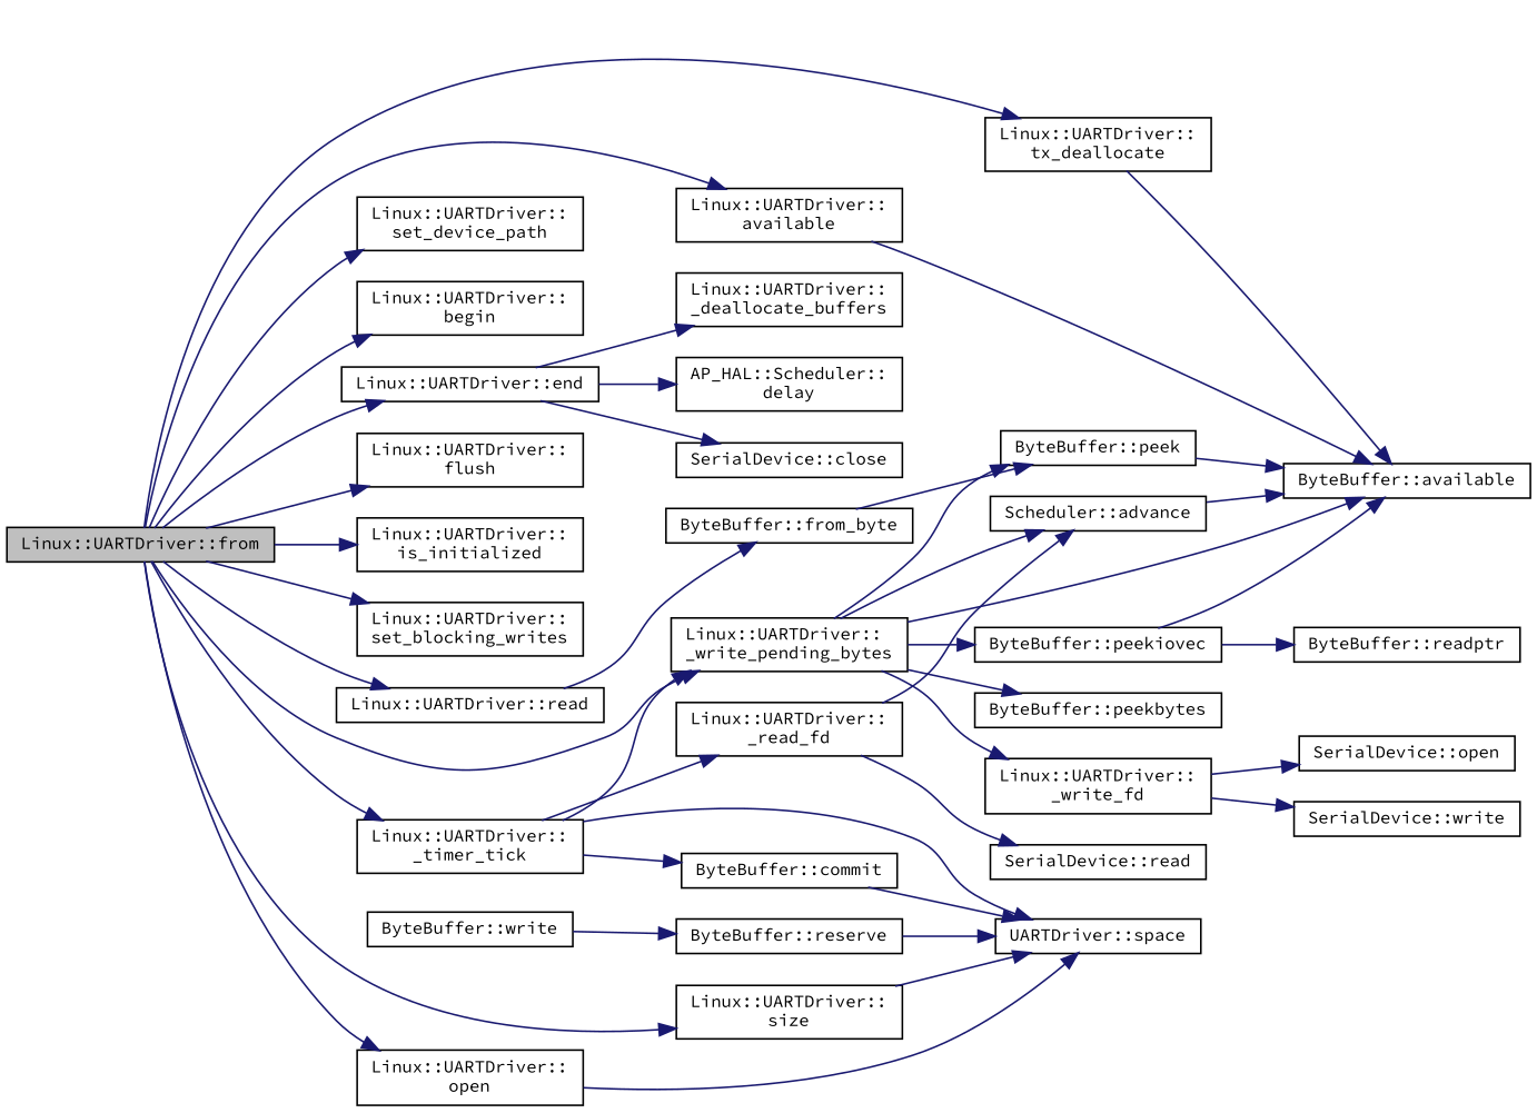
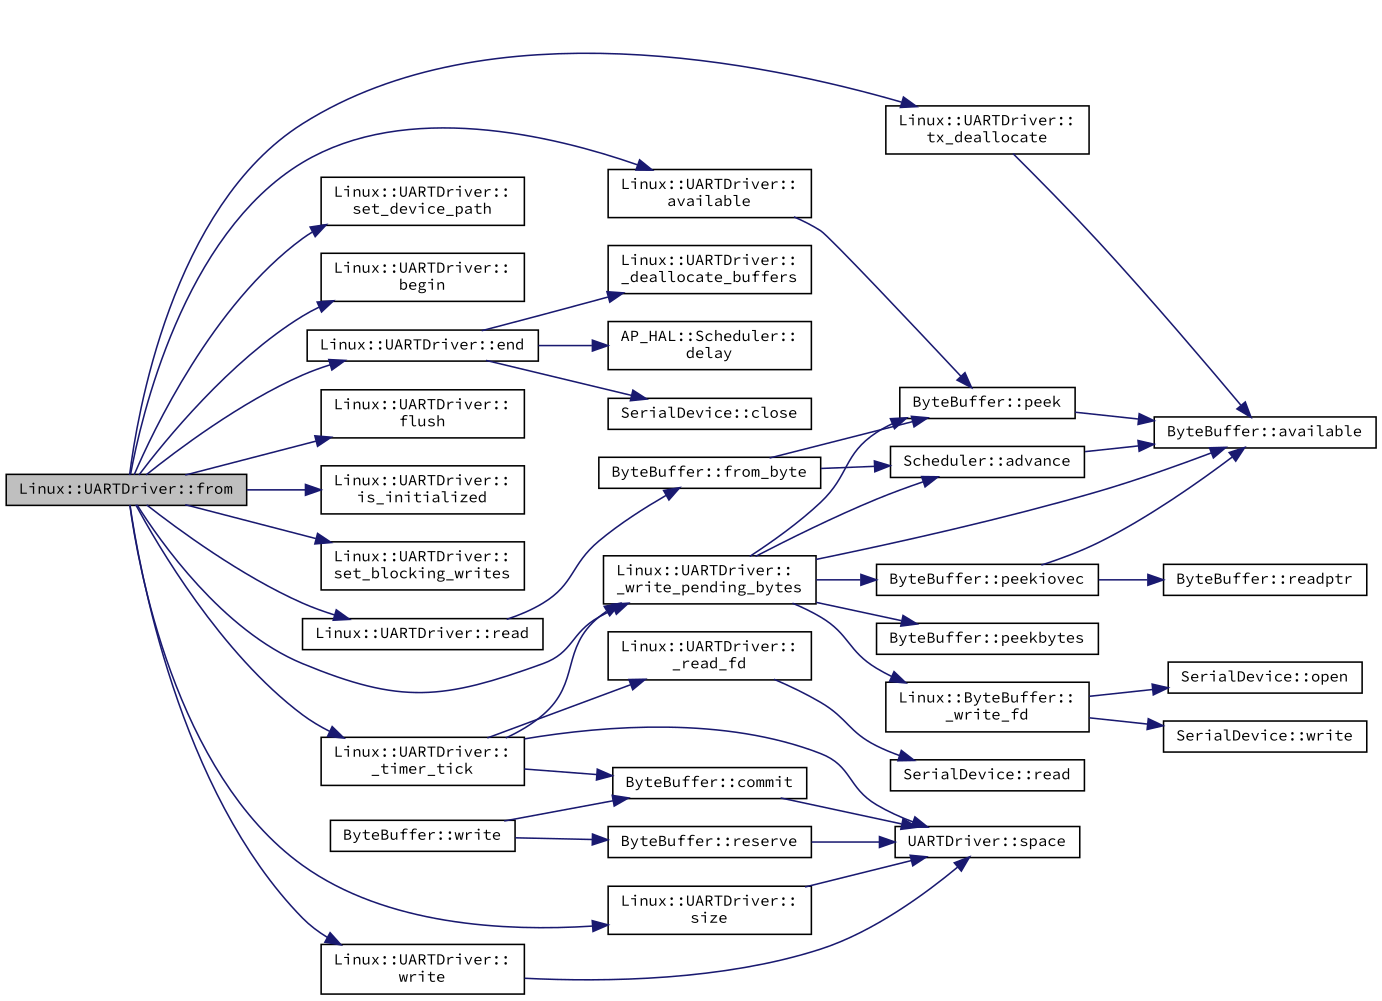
  digraph {
    fontname="Source Code Pro"
    rankdir=LR
    node [color=black fillcolor=white fontname="Source Code Pro" fontsize=10 shape=record style=filled]
    edge [color=midnightblue fontname="Source Code Pro" fontsize=10 labelfontname=Helvetica labelfontsize=10 style=solid]
    n1 [fillcolor=grey75 fontcolor=black height=0.2 label="Linux::UARTDriver::from" width=0.4]
    n2 [height=0.2 label="Linux::UARTDriver::\lbegin" width=0.4]
    n3 [height=0.2 label="Linux::UARTDriver::end" width=0.4]
    n4 [height=0.2 label="Linux::UARTDriver::\lflush" width=0.4]
    n5 [height=0.2 label="Linux::UARTDriver::\lis_initialized" width=0.4]
    n6 [height=0.2 label="Linux::UARTDriver::\lset_blocking_writes" width=0.4]
    n7 [height=0.2 label="Linux::UARTDriver::\ltx_deallocate" width=0.4]
    n8 [height=0.2 label="Linux::UARTDriver::\lavailable" width=0.4]
    n9 [height=0.2 label="Linux::UARTDriver::\lsize" width=0.4]
    n10 [height=0.2 label="Linux::UARTDriver::read" width=0.4]
-   n11 [height=0.2 label="Linux::UARTDriver::\lopen" width=0.4]
+   n11 [height=0.2 label="Linux::UARTDriver::\lwrite" width=0.4]
    n12 [height=0.2 label="Linux::UARTDriver::\lset_device_path" width=0.4]
    n13 [height=0.2 label="Linux::UARTDriver::\l_write_pending_bytes" width=0.4]
    n14 [height=0.2 label="Linux::UARTDriver::\l_timer_tick" width=0.4]
    n15 [height=0.2 label="AP_HAL::Scheduler::\ldelay" width=0.4]
    n16 [height=0.2 label="SerialDevice::close" width=0.4]
    n17 [height=0.2 label="Linux::UARTDriver::\l_deallocate_buffers" width=0.4]
    n18 [height=0.2 label="ByteBuffer::available" width=0.4]
    n19 [height=0.2 label="UARTDriver::space" width=0.4]
    n20 [height=0.2 label="ByteBuffer::from_byte" width=0.4]
    n21 [height=0.2 label="ByteBuffer::peek" width=0.4]
    n22 [height=0.2 label="Scheduler::advance" width=0.4]
    n23 [height=0.2 label="ByteBuffer::peekbytes" width=0.4]
    n24 [height=0.2 label="ByteBuffer::peekiovec" width=0.4]
-   n25 [height=0.2 label="Linux::UARTDriver::\l_write_fd" width=0.4]
+   n25 [height=0.2 label="Linux::ByteBuffer::\l_write_fd" width=0.4]
    n26 [height=0.2 label="ByteBuffer::commit" width=0.4]
    n27 [height=0.2 label="Linux::UARTDriver::\l_read_fd" width=0.4]
    n28 [height=0.2 label="ByteBuffer::write" width=0.4]
    n29 [height=0.2 label="ByteBuffer::reserve" width=0.4]
    n30 [height=0.2 label="ByteBuffer::readptr" width=0.4]
    n31 [height=0.2 label="SerialDevice::open" width=0.4]
    n32 [height=0.2 label="SerialDevice::write" width=0.4]
    n33 [height=0.2 label="SerialDevice::read" width=0.4]
    n1 -> n2
    n1 -> n3
    n1 -> n4
    n1 -> n5
    n1 -> n6
    n1 -> n7
    n1 -> n8
    n1 -> n9
    n1 -> n10
    n1 -> n11
    n1 -> n12
    n1 -> n13
    n1 -> n14
    n3 -> n15
    n3 -> n16
    n3 -> n17
    n7 -> n18
-   n8 -> n18
+   n8 -> n21
    n9 -> n19
    n10 -> n20
    n11 -> n19
    n13 -> n18
    n13 -> n21
    n13 -> n22
    n13 -> n23
    n13 -> n24
    n13 -> n25
    n14 -> n13
    n14 -> n19
    n14 -> n26
    n14 -> n27
    n20 -> n21
-   n27 -> n22
+   n20 -> n22
    n21 -> n18
    n22 -> n18
    n24 -> n18
    n24 -> n30
    n25 -> n31
    n25 -> n32
    n26 -> n19
    n27 -> n33
+   n28 -> n26
    n28 -> n29
    n29 -> n19
  }
